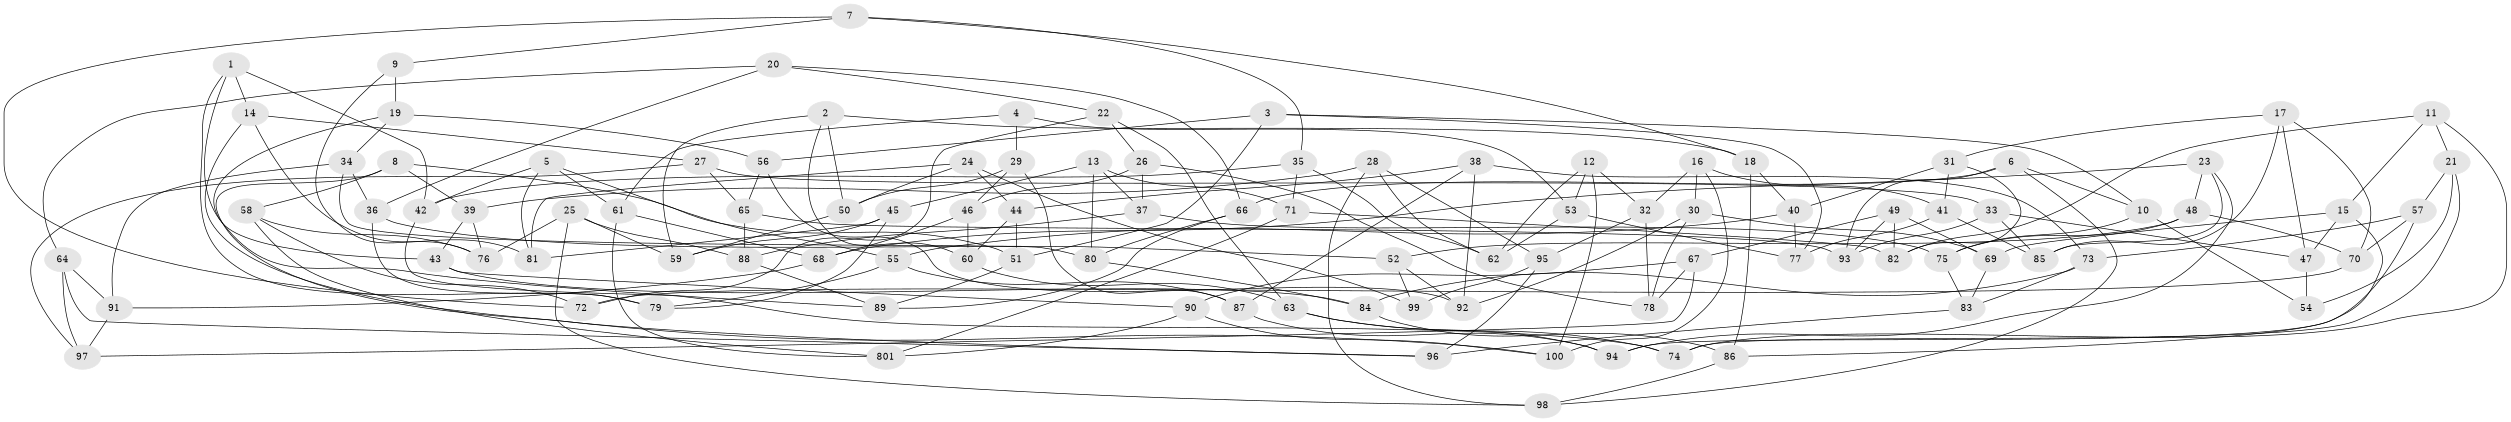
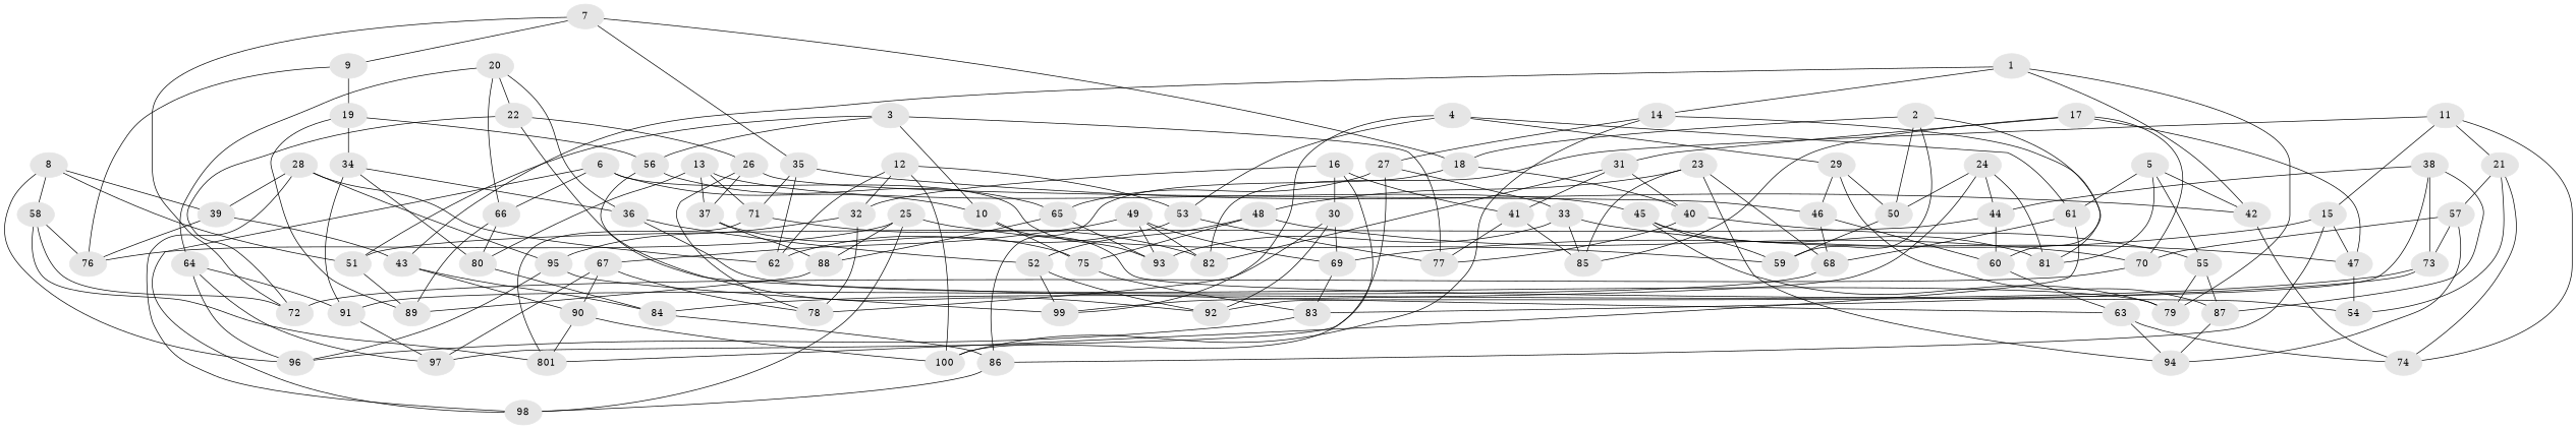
  graph {
    node [color=gray90 style=filled]
    1
    14
    42
    43
    79
    81
    100
    27
    74
    84
    90
    2
    18
    50
    59
    60
    86
    40
    63
    3
    10
    51
    56
    77
    54
    75
    89
    65
    92
    4
    29
    53
    61
    99
    46
    87
    62
    68
    n39 [label=801]
    5
    55
    6
    66
    93
    98
    80
    7
    9
    35
    72
    19
    76
    71
    8
    39
    58
    96
    34
    83
    11
    15
    21
    82
    47
    69
    57
    12
    32
    78
    95
    13
    37
    45
    88
    33
    97
    16
    30
    41
    85
    17
    31
    70
    36
    91
    20
    22
    64
    26
    52
    94
    73
    23
    48
    24
    44
    25
    28
    38
    49
    67
    1 -- 14
    1 -- 42
    1 -- 43
    1 -- 79
    14 -- 81
    14 -- 100
    14 -- 27
    42 -- 74
    43 -- 84
    43 -- 90
    27 -- 65
    27 -- 33
    27 -- 97
    84 -- 86
    90 -- 100
    90 -- n39
    2 -- 18
    2 -- 50
    2 -- 59
    2 -- 60
    18 -- 86
    18 -- 40
    50 -- 59
    60 -- 63
    86 -- 98
    40 -- 77
    40 -- 55
    63 -- 74
    63 -- 94
    3 -- 10
    3 -- 51
    3 -- 56
    3 -- 77
    10 -- 54
    10 -- 75
    51 -- 89
    56 -- 65
    56 -- 92
    75 -- 83
    65 -- 93
    65 -- 88
    4 -- 29
    4 -- 53
    4 -- 61
+   4 -- 99
    29 -- 50
    29 -- 46
    29 -- 87
    53 -- 77
    53 -- 62
    61 -- 68
    61 -- n39
    46 -- 60
    46 -- 68
    87 -- 94
    68 -- 91
    5 -- 42
    5 -- 81
    5 -- 61
    5 -- 55
    55 -- 79
    55 -- 87
    6 -- 10
    6 -- 66
    6 -- 93
    6 -- 98
    66 -- 89
    66 -- 80
    80 -- 84
    7 -- 18
    7 -- 9
    7 -- 35
    7 -- 72
    9 -- 19
    9 -- 76
    35 -- 42
    35 -- 62
    35 -- 71
    19 -- 56
    19 -- 89
    19 -- 34
    71 -- n39
    71 -- 82
    8 -- 51
    8 -- 39
    8 -- 58
    8 -- 96
    39 -- 43
    39 -- 76
    58 -- n39
    58 -- 72
    58 -- 76
    34 -- 80
    34 -- 36
    34 -- 91
    83 -- 96
    11 -- 74
    11 -- 15
    11 -- 21
    11 -- 82
    15 -- 86
    15 -- 47
    15 -- 69
    21 -- 74
    21 -- 54
    21 -- 57
    47 -- 54
    69 -- 83
    57 -- 70
    57 -- 94
    57 -- 73
    12 -- 100
    12 -- 53
    12 -- 62
    12 -- 32
    32 -- 78
    32 -- 95
    95 -- 99
    95 -- 96
    13 -- 80
    13 -- 71
    13 -- 37
    13 -- 45
    37 -- 75
    37 -- 88
    45 -- 79
    45 -- 81
    45 -- 59
    88 -- 89
    33 -- 93
    33 -- 47
    33 -- 85
    16 -- 100
    16 -- 32
    16 -- 30
    16 -- 41
    30 -- 92
    30 -- 69
    30 -- 78
    41 -- 77
    41 -- 85
    17 -- 47
    17 -- 85
    17 -- 31
    17 -- 70
    31 -- 40
    31 -- 82
    31 -- 41
    70 -- 72
    36 -- 79
    36 -- 52
    91 -- 97
    20 -- 66
    20 -- 36
    20 -- 22
    20 -- 64
    22 -- 63
    22 -- 72
    22 -- 26
    64 -- 96
    64 -- 97
    64 -- 91
    26 -- 46
    26 -- 78
    26 -- 37
    52 -- 92
    52 -- 99
    73 -- 84
    73 -- 83
    23 -- 68
    23 -- 85
    23 -- 94
    23 -- 48
    48 -- 75
    48 -- 70
    48 -- 52
    24 -- 81
    24 -- 50
    24 -- 99
    24 -- 44
    44 -- 60
    44 -- 51
    25 -- 59
    25 -- 98
    25 -- 76
    25 -- 88
    28 -- 62
    28 -- 98
    28 -- 39
    28 -- 95
    38 -- 92
    38 -- 87
    38 -- 73
    38 -- 44
    49 -- 93
    49 -- 82
    49 -- 69
    49 -- 67
    67 -- 90
    67 -- 78
    67 -- 97
  }
